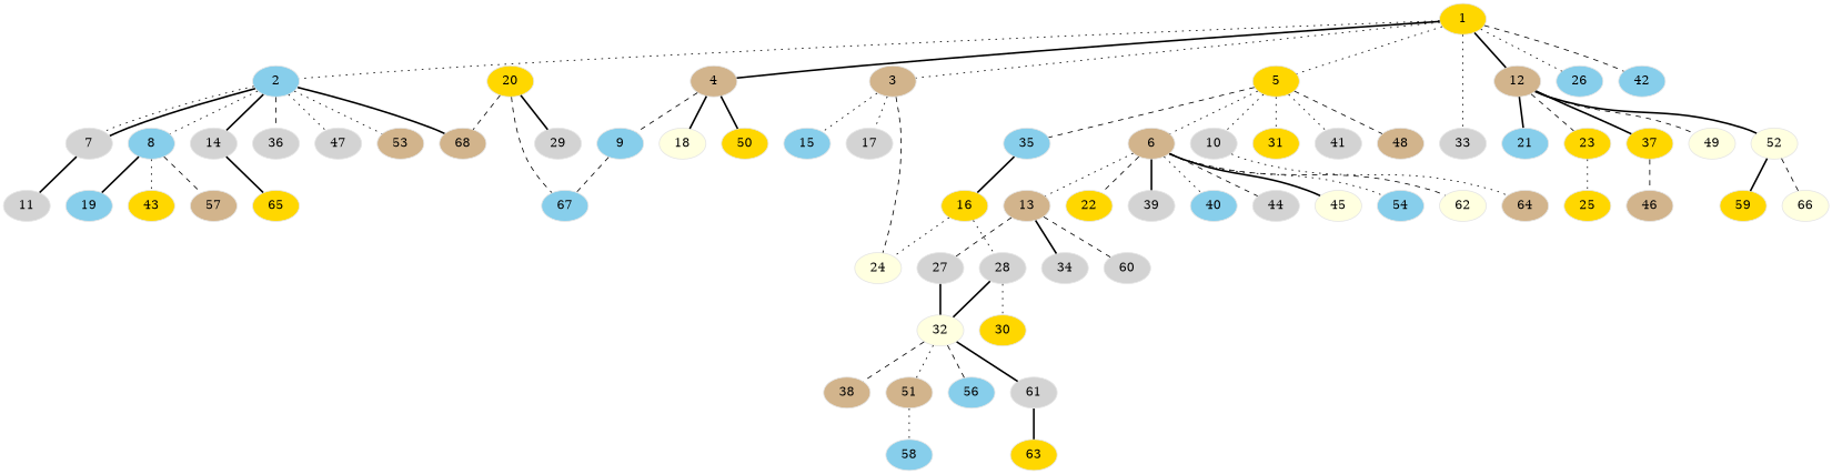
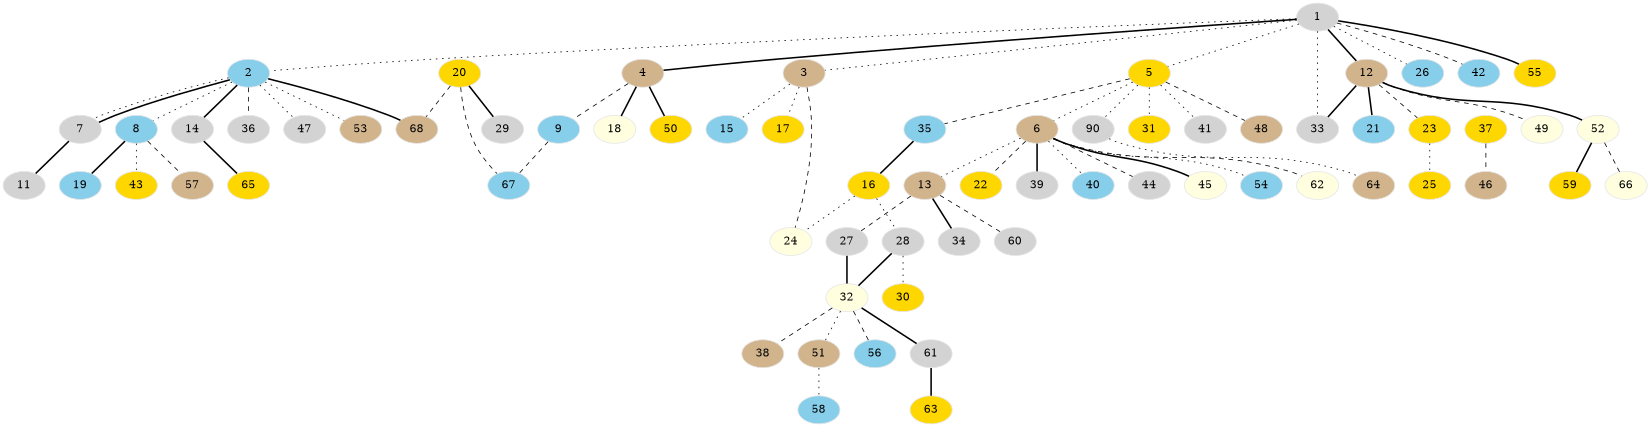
  graph {
    node [color=gray90 fillcolor=lightgrey style=filled]
    edge [style=dotted]
    2 [fillcolor=skyblue]
-   1 [fillcolor=gold]
+   1
    3 [fillcolor=tan]
    4 [fillcolor=tan]
    5 [fillcolor=gold]
    12 [fillcolor=tan]
    26 [fillcolor=skyblue]
    33
    42 [fillcolor=skyblue]
+   55 [fillcolor=gold]
    7
    8 [fillcolor=skyblue]
    14
    36
    47
    53 [fillcolor=tan]
    68 [fillcolor=tan]
    15 [fillcolor=skyblue]
-   17
+   17 [fillcolor=gold]
    24 [fillcolor=lightyellow]
    9 [fillcolor=skyblue]
    18 [fillcolor=lightyellow]
    50 [fillcolor=gold]
    6 [fillcolor=tan]
-   10
+   10 [label=90]
    31 [fillcolor=gold]
    35 [fillcolor=skyblue]
    41
    48 [fillcolor=tan]
    21 [fillcolor=skyblue]
    23 [fillcolor=gold]
    37 [fillcolor=gold]
    49 [fillcolor=lightyellow]
    52 [fillcolor=lightyellow]
    11
    19 [fillcolor=skyblue]
    43 [fillcolor=gold]
    57 [fillcolor=tan]
    65 [fillcolor=gold]
    67 [fillcolor=skyblue]
    13 [fillcolor=tan]
    22 [fillcolor=gold]
    39
    40 [fillcolor=skyblue]
    44
    45 [fillcolor=lightyellow]
    54 [fillcolor=skyblue]
    62 [fillcolor=lightyellow]
    64 [fillcolor=tan]
    16 [fillcolor=gold]
    27
    34
    60
    20 [fillcolor=gold]
    29
    25 [fillcolor=gold]
    46 [fillcolor=tan]
    59 [fillcolor=gold]
    66 [fillcolor=lightyellow]
    28
    32 [fillcolor=lightyellow]
    30 [fillcolor=gold]
    38 [fillcolor=tan]
    51 [fillcolor=tan]
    56 [fillcolor=skyblue]
    61
    58 [fillcolor=skyblue]
    63 [fillcolor=gold]
    2 -- 7
    2 -- 7 [style=bold]
    2 -- 8
    2 -- 14 [style=bold]
    2 -- 36 [style=dashed]
    2 -- 47
    2 -- 53
    2 -- 68 [style=bold]
    1 -- 2
    1 -- 3
    1 -- 4 [style=bold]
    1 -- 5
    1 -- 12 [style=bold]
    1 -- 26
    1 -- 33
    1 -- 42 [style=dashed]
+   1 -- 55 [style=bold]
    3 -- 15
    3 -- 17
    3 -- 24 [style=dashed]
    4 -- 9 [style=dashed]
    4 -- 18 [style=bold]
    4 -- 50 [style=bold]
    5 -- 6
    5 -- 10
    5 -- 31
    5 -- 35 [style=dashed]
    5 -- 41
    5 -- 48 [style=dashed]
    12 -- 21 [style=bold]
    12 -- 23 [style=dashed]
-   12 -- 37 [style=bold]
+   12 -- 33 [style=bold]
    12 -- 49 [style=dashed]
    12 -- 52 [style=bold]
    7 -- 11 [style=bold]
    8 -- 19 [style=bold]
    8 -- 43
    8 -- 57 [style=dashed]
    14 -- 65 [style=bold]
    9 -- 67 [style=dashed]
    6 -- 13
    6 -- 22 [style=dashed]
    6 -- 39 [style=bold]
    6 -- 40
    6 -- 44 [style=dashed]
    6 -- 45 [style=bold]
    6 -- 54
    6 -- 62 [style=dashed]
    10 -- 64
    35 -- 16 [style=bold]
    23 -- 25
    37 -- 46 [style=dashed]
    52 -- 59 [style=bold]
    52 -- 66 [style=dashed]
    13 -- 27 [style=dashed]
    13 -- 34 [style=bold]
    13 -- 60 [style=dashed]
    16 -- 24
    16 -- 28
    27 -- 32 [style=bold]
    20 -- 68 [style=dashed]
    20 -- 67 [style=dashed]
    20 -- 29 [style=bold]
    28 -- 32 [style=bold]
    28 -- 30
    32 -- 38 [style=dashed]
    32 -- 51
    32 -- 56 [style=dashed]
    32 -- 61 [style=bold]
    51 -- 58
    61 -- 63 [style=bold]
  }
